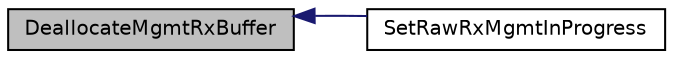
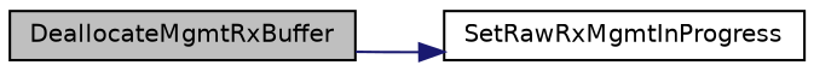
  digraph {
    rankdir=LR
    node [color=black fontname=Helvetica fontsize=10 shape=record style=filled]
    n1 [fillcolor=grey75 fontcolor=black height=0.2 label=DeallocateMgmtRxBuffer width=0.4]
    n2 [fillcolor=white height=0.2 label=SetRawRxMgmtInProgress width=0.4]
-   n2 -> n1 [color=midnightblue fontname=Helvetica fontsize=10 labelfontname=Helvetica labelfontsize=10 style=solid]
+   n1 -> n2 [color=midnightblue fontname=Helvetica fontsize=10 labelfontname=Helvetica labelfontsize=10 style=solid]
  }
